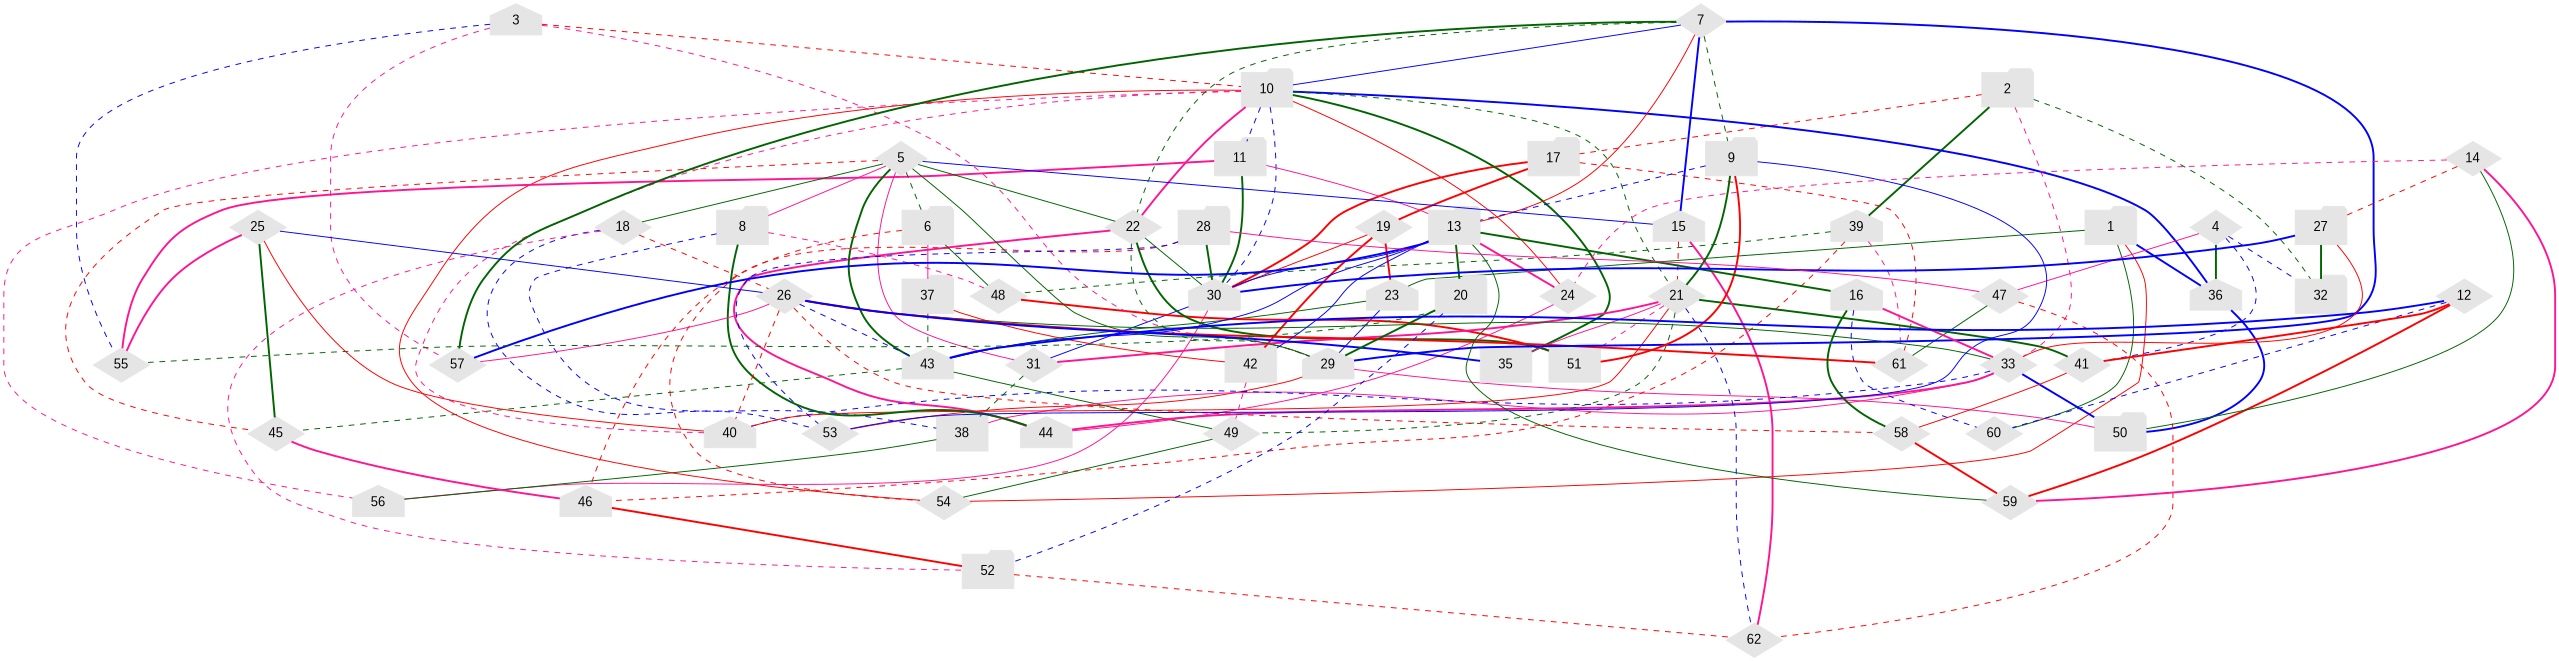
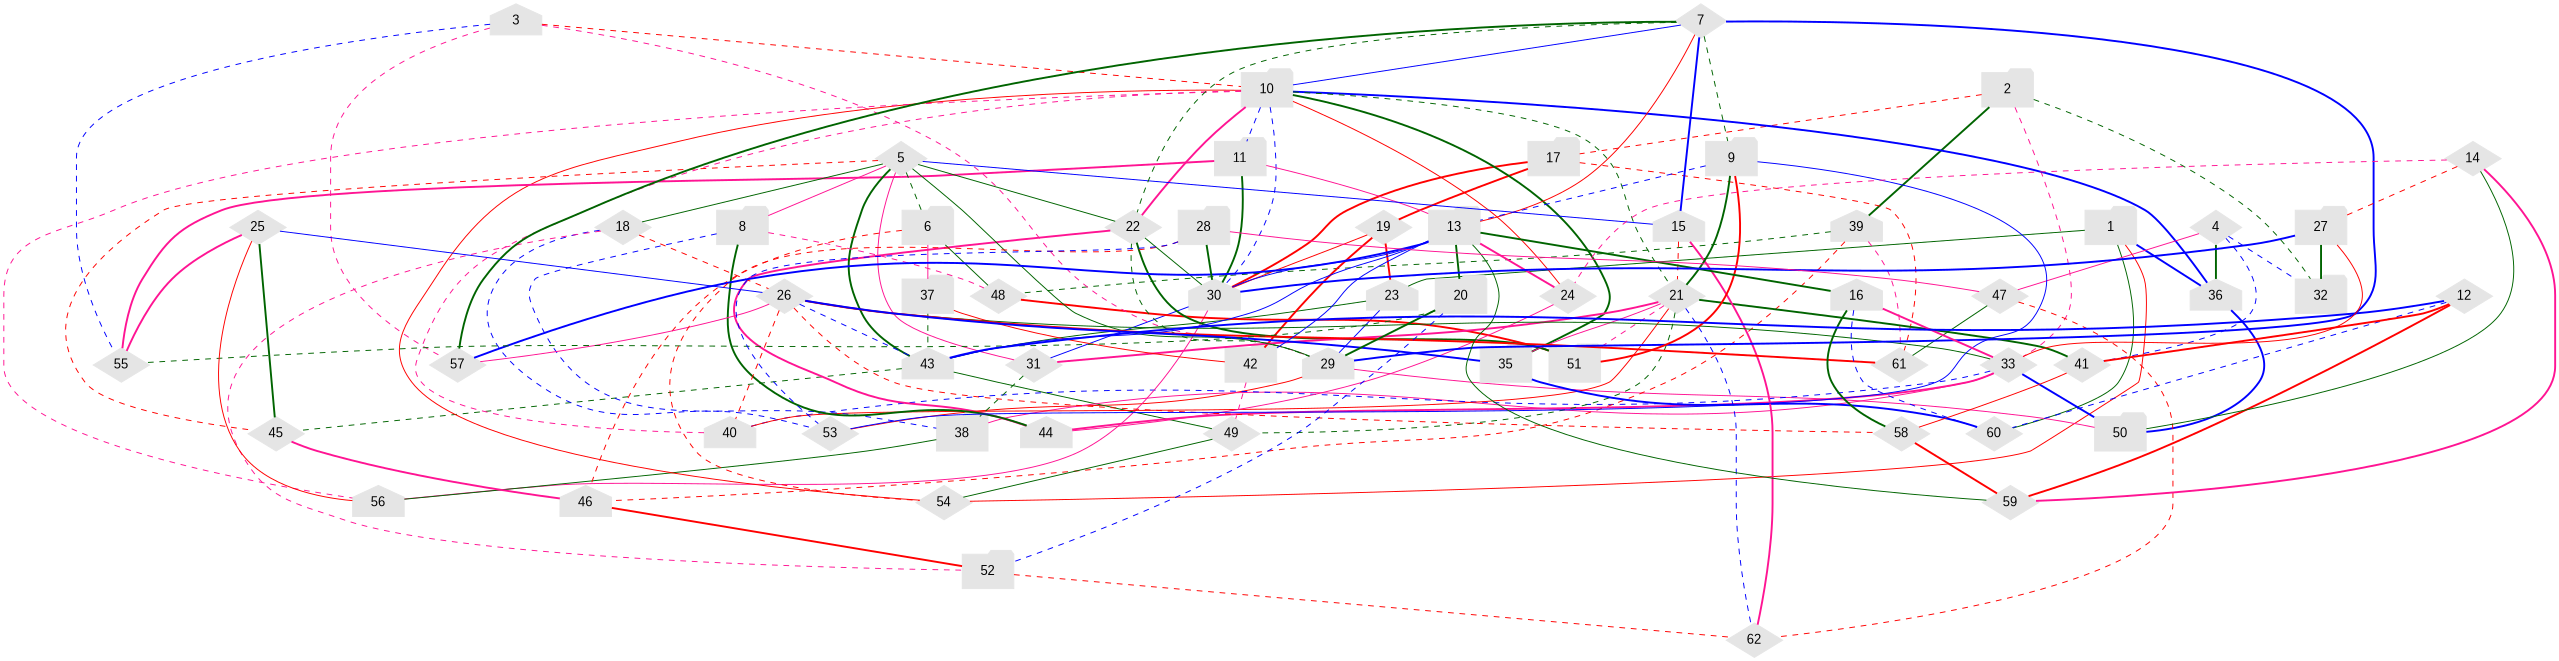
  graph {
    fontname="Liberation Sans"
    node [color=gray90 fontname="Liberation Sans" shape=diamond style=filled]
    edge [color=darkgreen fontname="Liberation Sans" style=dashed weight=1.0]
    1 [shape=folder]
    23 [shape=house]
    36 [shape=house]
    54
    60
    29 [shape=house]
    43 [shape=house]
    50 [shape=folder]
    2 [shape=folder]
    17 [shape=folder]
    32 [shape=folder]
    33
    39 [shape=house]
    30 [shape=house]
    19
    61
    38 [shape=folder]
    44 [shape=house]
    40 [shape=house]
    46 [shape=house]
    48
    3 [shape=house]
    10 [shape=folder]
    55
    57
    22
    21
    11 [shape=folder]
    24
    35 [shape=folder]
    56 [shape=house]
    53
    4
    41
    47
    58
    62
    5
    6 [shape=folder]
    8 [shape=folder]
    15 [shape=house]
    18
    31
    45
    37 [shape=folder]
    26
    52 [shape=folder]
    51 [shape=folder]
    49
    42 [shape=folder]
    7
    9 [shape=folder]
    13 [shape=folder]
    59
    16 [shape=house]
    20 [shape=folder]
    12
    14
    27 [shape=folder]
    25
    28 [shape=folder]
    1 -- 23 [style=solid]
    1 -- 36 [color=blue style=bold]
    1 -- 54 [color=red style=solid]
    1 -- 60 [style=solid]
    23 -- 29 [color=blue style=solid]
    23 -- 43 [style=solid]
    36 -- 50 [color=blue style=bold]
    29 -- 50 [color=deeppink style=solid]
    29 -- 53 [color=red style=solid]
    43 -- 45
    43 -- 49 [style=solid]
    2 -- 17 [color=red]
    2 -- 32
    2 -- 33 [color=deeppink]
    2 -- 39 [style=bold]
    17 -- 30 [color=red style=bold]
    17 -- 19 [color=red style=bold]
    17 -- 61 [color=red]
    33 -- 50 [color=blue style=bold]
    33 -- 38 [color=deeppink style=solid]
    33 -- 44 [color=deeppink style=bold]
    33 -- 40 [color=blue]
    39 -- 61 [color=deeppink]
    39 -- 46 [color=red]
    39 -- 48
    30 -- 56 [color=deeppink style=solid]
    30 -- 31 [color=blue style=solid]
    19 -- 23 [color=red style=bold]
    19 -- 30 [color=red style=solid]
    19 -- 42 [color=red style=bold]
    38 -- 56 [style=solid]
    46 -- 52 [color=red style=bold]
    48 -- 51 [color=red style=bold]
    3 -- 29 [color=deeppink]
    3 -- 10 [color=red]
    3 -- 55 [color=blue]
    3 -- 57 [color=deeppink]
    10 -- 36 [color=blue style=bold]
    10 -- 54 [color=red style=solid]
    10 -- 30 [color=blue]
    10 -- 40 [color=deeppink]
    10 -- 22 [color=deeppink style=bold]
    10 -- 21
    10 -- 11 [color=blue]
    10 -- 24 [color=red style=solid]
    10 -- 35 [style=bold]
    10 -- 56 [color=deeppink]
    22 -- 29
    22 -- 30 [style=solid]
    22 -- 44 [color=deeppink style=bold]
    22 -- 51 [style=bold]
    21 -- 40 [color=red style=solid]
    21 -- 35 [color=deeppink style=solid]
    21 -- 41 [style=bold]
    21 -- 62 [color=blue]
    21 -- 31 [color=deeppink style=bold]
    21 -- 51 [color=deeppink]
    21 -- 49
    11 -- 30 [style=bold]
    11 -- 55 [color=deeppink style=bold]
    11 -- 13 [color=deeppink style=solid]
    24 -- 44 [color=deeppink style=solid]
+   35 -- 60 [color=blue style=bold]
    4 -- 36 [style=bold]
    4 -- 32 [color=blue]
    4 -- 41 [color=blue]
    4 -- 47 [color=deeppink style=solid]
    41 -- 58 [color=red style=solid]
    47 -- 61 [style=solid]
    47 -- 62 [color=red]
    58 -- 59 [color=red style=bold]
    5 -- 29 [style=solid]
    5 -- 43 [style=bold]
    5 -- 22 [style=solid weight=2.0]
    5 -- 6
    5 -- 8 [color=deeppink style=solid]
    5 -- 15 [color=blue style=solid]
    5 -- 18 [style=solid]
    5 -- 31 [color=deeppink style=solid]
    5 -- 45 [color=red]
    6 -- 46 [color=red]
    6 -- 48 [style=solid]
    6 -- 37 [color=deeppink style=solid]
    8 -- 38 [color=blue]
    8 -- 44 [style=bold]
    8 -- 48 [color=deeppink]
    15 -- 21 [color=red]
    15 -- 62 [color=deeppink style=bold]
    18 -- 53 [color=blue]
    18 -- 26 [color=red]
    18 -- 52 [color=deeppink]
    31 -- 38
    45 -- 46 [color=deeppink style=bold]
    37 -- 43 [weight=2.0]
    37 -- 42 [color=red style=solid]
    26 -- 43 [color=blue weight=2.0]
    26 -- 33 [style=solid]
    26 -- 61 [color=red style=bold]
    26 -- 40 [color=red]
    26 -- 57 [color=deeppink style=solid]
    26 -- 35 [color=blue style=bold]
    26 -- 58 [color=red]
    52 -- 62 [color=red]
    49 -- 54 [style=solid]
    42 -- 49 [color=deeppink]
    7 -- 29 [color=blue style=bold weight=3.0]
    7 -- 10 [color=blue style=solid]
    7 -- 57 [style=bold]
    7 -- 22
    7 -- 15 [color=blue style=bold]
    7 -- 9 [weight=2.0]
    7 -- 13 [color=red style=solid]
    9 -- 21 [style=bold weight=2.0]
    9 -- 53 [color=blue style=solid]
    9 -- 51 [color=red style=bold]
    9 -- 13 [color=blue weight=2.0]
    13 -- 43 [color=blue style=solid]
    13 -- 30 [color=blue style=solid]
    13 -- 57 [color=blue style=bold]
    13 -- 24 [color=deeppink style=bold]
    13 -- 42 [color=blue style=solid]
    13 -- 59 [style=solid]
    13 -- 16 [style=bold]
    13 -- 20 [style=bold]
    16 -- 60 [color=blue]
    16 -- 33 [color=deeppink style=bold]
    16 -- 58 [style=bold]
    20 -- 29 [style=bold]
    20 -- 55
    20 -- 52 [color=blue]
    12 -- 60 [color=blue]
    12 -- 43 [color=blue style=bold]
    12 -- 41 [color=red style=bold]
    12 -- 59 [color=red style=bold]
    14 -- 50 [style=solid]
    14 -- 24 [color=deeppink]
    14 -- 59 [color=deeppink style=bold]
    14 -- 27 [color=red]
    27 -- 32 [style=bold]
    27 -- 33 [color=red style=solid]
    27 -- 30 [color=blue style=bold]
    25 -- 55 [color=deeppink style=bold]
-   25 -- 40 [color=red style=solid]
+   25 -- 56 [color=red style=solid]
    25 -- 45 [style=bold]
    25 -- 26 [color=blue style=solid]
    28 -- 54 [color=red]
    28 -- 30 [style=bold]
    28 -- 53 [color=blue]
    28 -- 47 [color=deeppink style=solid]
  }
